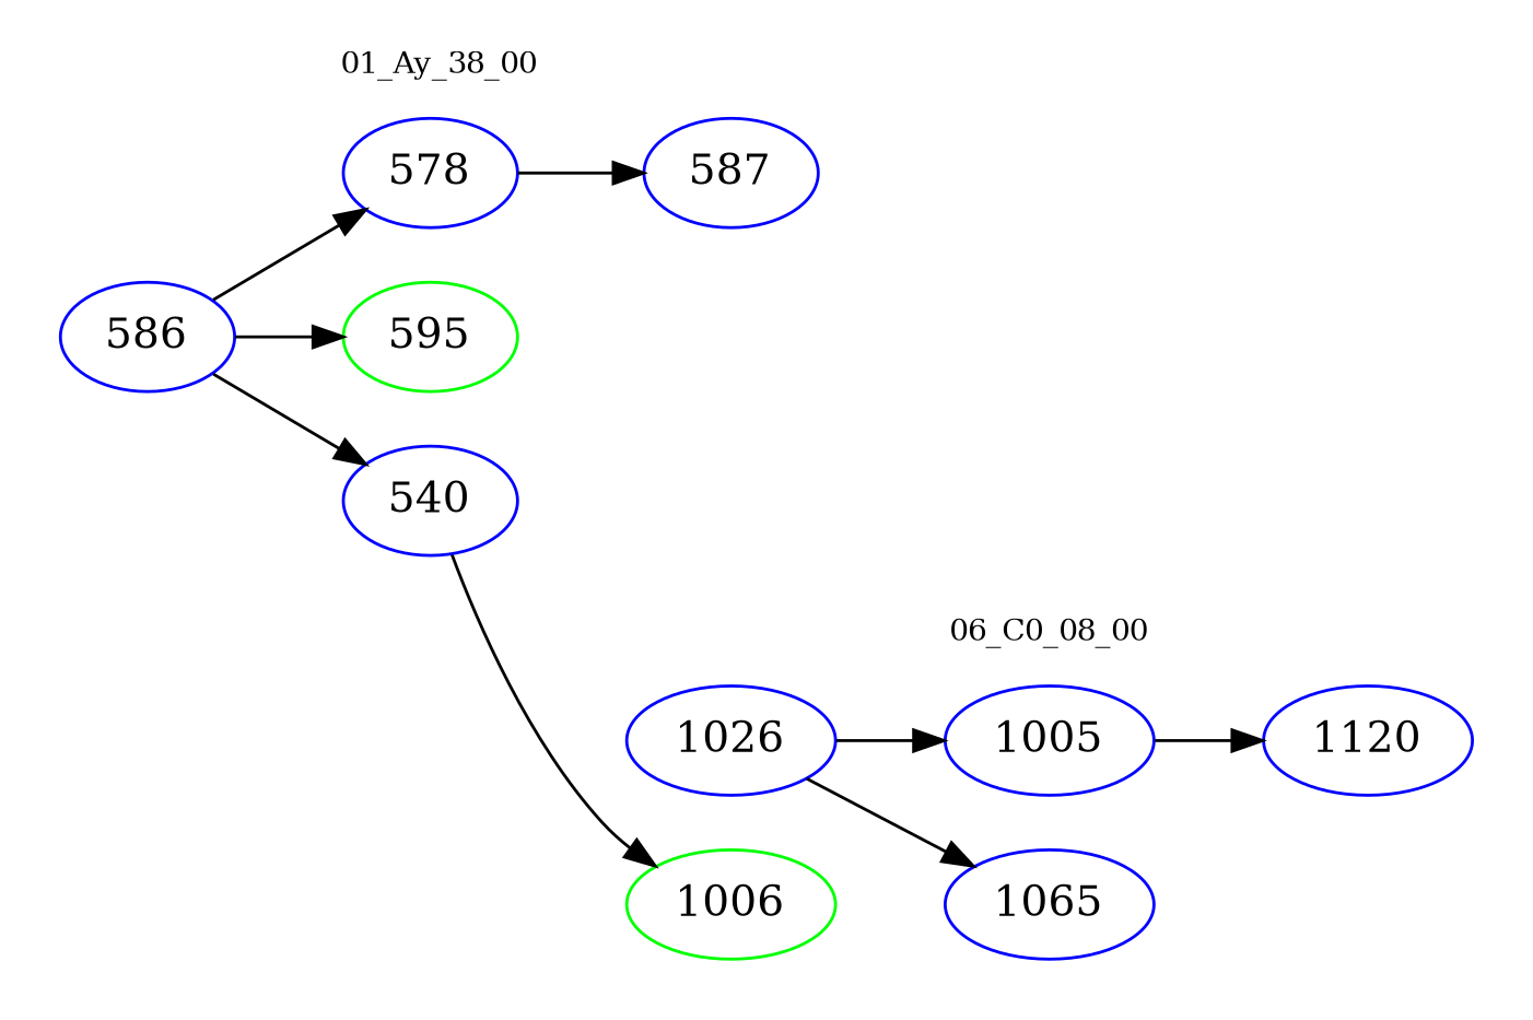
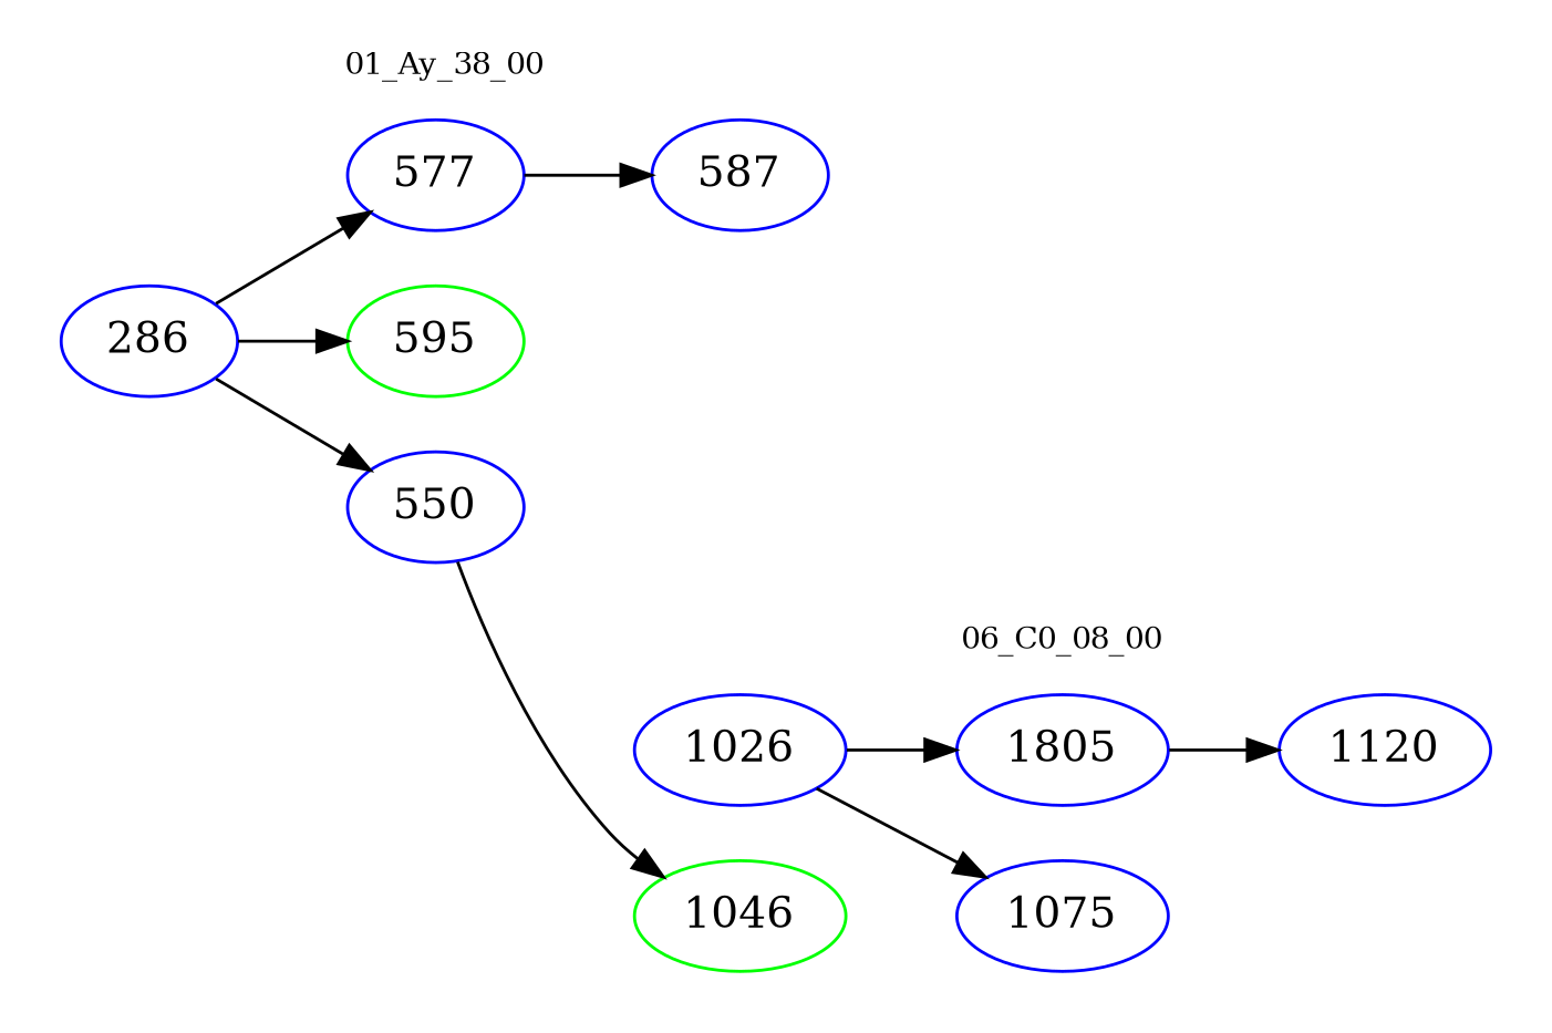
  digraph {
    rankdir=LR
    node [color=blue]
    edge [color=black]
-   n1 [label=586]
-   n2 [label=578]
+   n1 [label=286]
+   n2 [label=577]
    n3 [color=green label=595]
-   n4 [label=540]
+   n4 [label=550]
    n5 [label=587]
    n6 [label=1026]
-   n7 [label=1065]
-   n8 [label=1005]
-   n9 [color=green label=1006]
+   n7 [label=1075]
+   n8 [label=1805]
+   n9 [color=green label=1046]
    n10 [label=1120]
    subgraph cluster_1 {
      color=white
      fontsize=10
      label="01_Ay_38_00"
      n1
      n2
      n3
      n4
      n5
    }
    subgraph cluster_2 {
      color=white
      fontsize=10
      label="06_C0_08_00"
      n6
      n7
      n8
      n9
      n10
    }
    n1 -> n2
    n1 -> n3
    n1 -> n4
    n2 -> n5
    n4 -> n9
    n6 -> n7
    n6 -> n8
    n8 -> n10
  }
